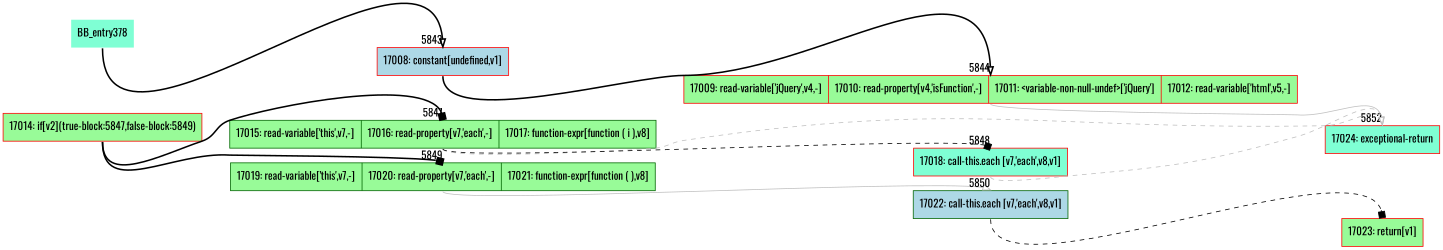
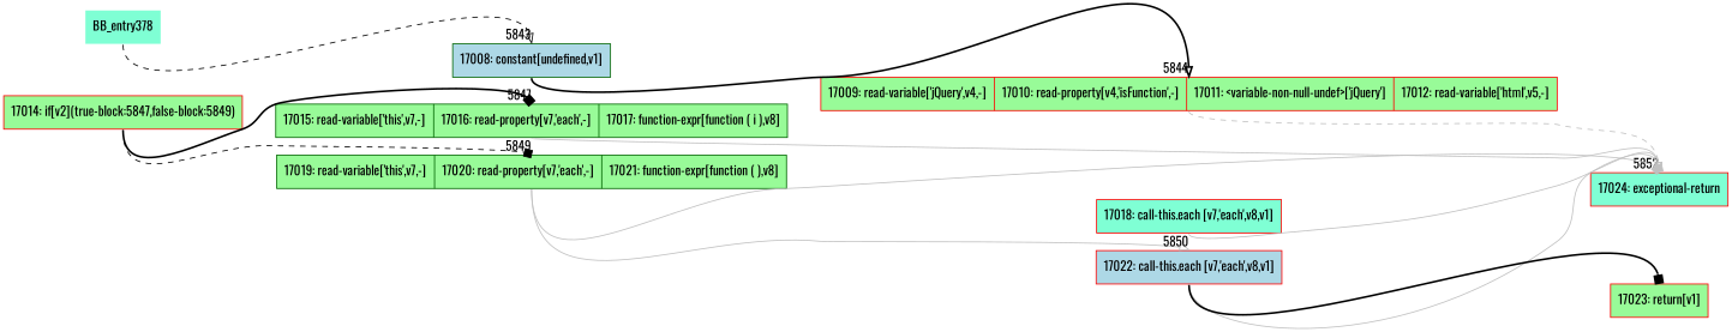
  digraph {
    fontname=Oswald
    rankdir=LR
    node [color=red fillcolor=palegreen fontname=Oswald shape=record style=filled]
    edge [arrowhead=onormal fontname=Oswald headport=n style=bold tailport=s]
    BB_entry378 [color=darkgreen fillcolor=aquamarine shape=none]
-   n2 [fillcolor=lightblue label="{17008: constant[undefined,v1]}"]
+   n2 [color=darkgreen fillcolor=lightblue label="{17008: constant[undefined,v1]}"]
    n3 [label="{17009: read-variable['jQuery',v4,-]|17010: read-property[v4,'isFunction',-]|17011: \<variable-non-null-undef\>['jQuery']|17012: read-variable['html',v5,-]}"]
    n4 [fillcolor=aquamarine label="{17024: exceptional-return}"]
    n5 [label="{17014: if[v2](true-block:5847,false-block:5849)}"]
    n6 [color=darkgreen label="{17015: read-variable['this',v7,-]|17016: read-property[v7,'each',-]|17017: function-expr[function ( i ),v8]}"]
    n7 [color=darkgreen label="{17019: read-variable['this',v7,-]|17020: read-property[v7,'each',-]|17021: function-expr[function ( ),v8]}"]
    n8 [fillcolor=aquamarine label="{17018: call-this.each [v7,'each',v8,v1]}"]
-   n9 [color=darkgreen fillcolor=lightblue label="{17022: call-this.each [v7,'each',v8,v1]}"]
+   n9 [fillcolor=lightblue label="{17022: call-this.each [v7,'each',v8,v1]}"]
    n10 [label="{17023: return[v1]}"]
-   BB_entry378 -> n2 [headlabel="    5843"]
+   BB_entry378 -> n2 [headlabel="    5843" style=dashed]
    n2 -> n3 [headlabel="      5844"]
-   n3 -> n4 [color=gray headlabel="      5852" style=solid]
+   n3 -> n4 [color=gray headlabel="      5852" style=dashed]
    n5 -> n6 [arrowhead=box headlabel="      5847"]
-   n5 -> n7 [arrowhead=box headlabel="      5849"]
-   n6 -> n4 [color=gray style=dashed]
-   n6 -> n8 [arrowhead=box headlabel="      5848" style=dashed]
+   n5 -> n7 [arrowhead=box headlabel="      5849" style=dashed]
+   n6 -> n4 [color=gray style=solid]
+   n7 -> n4 [arrowhead=box color=gray style=solid]
    n7 -> n9 [color=gray headlabel="      5850" style=solid]
-   n8 -> n4 [color=gray style=dashed]
-   n9 -> n10 [arrowhead=box style=dashed]
+   n8 -> n4 [color=gray style=solid]
+   n9 -> n4 [arrowhead=box color=gray style=solid]
+   n9 -> n10 [arrowhead=box]
  }
